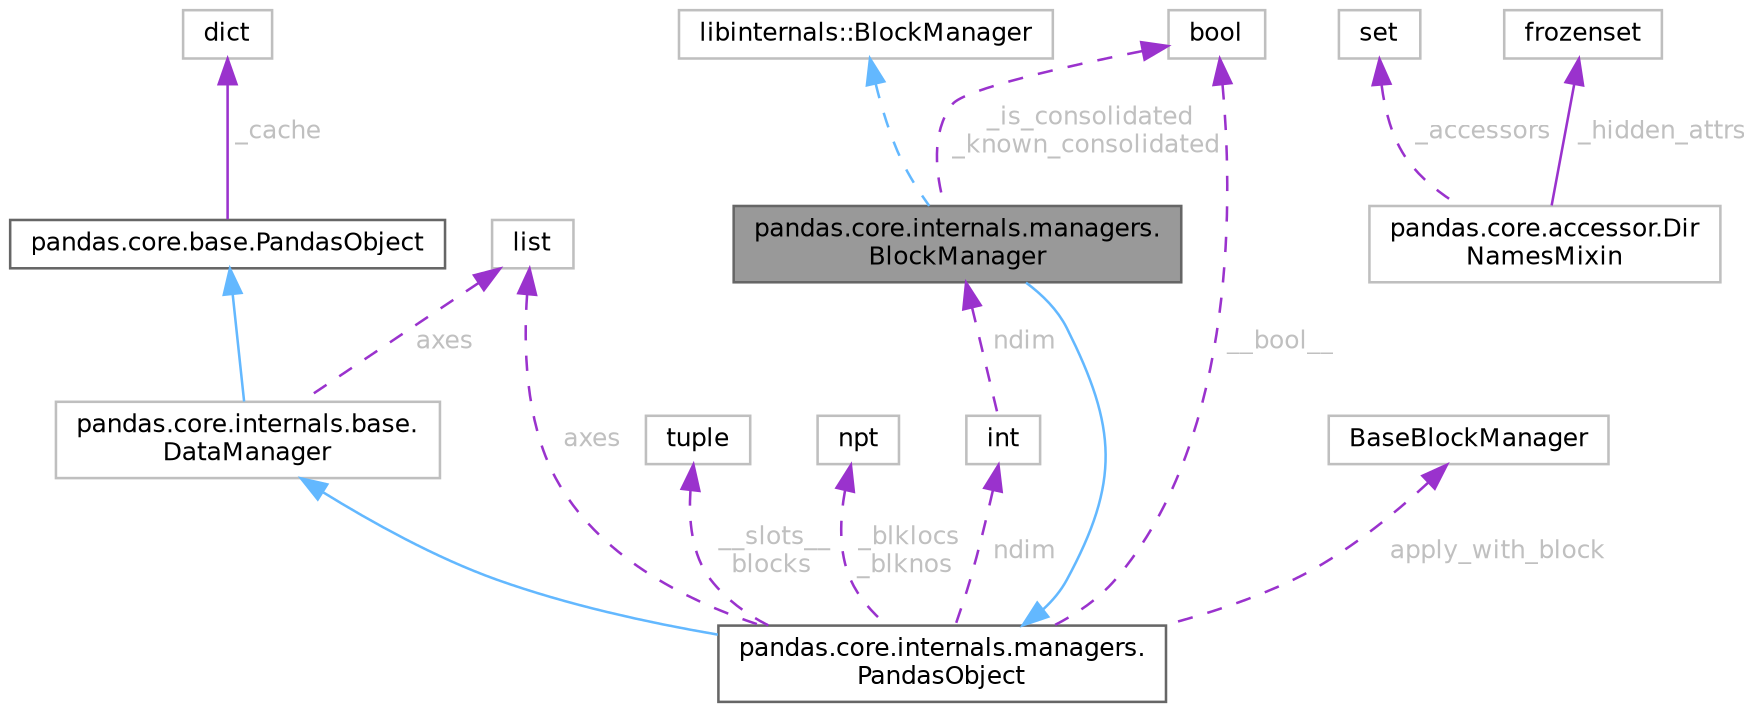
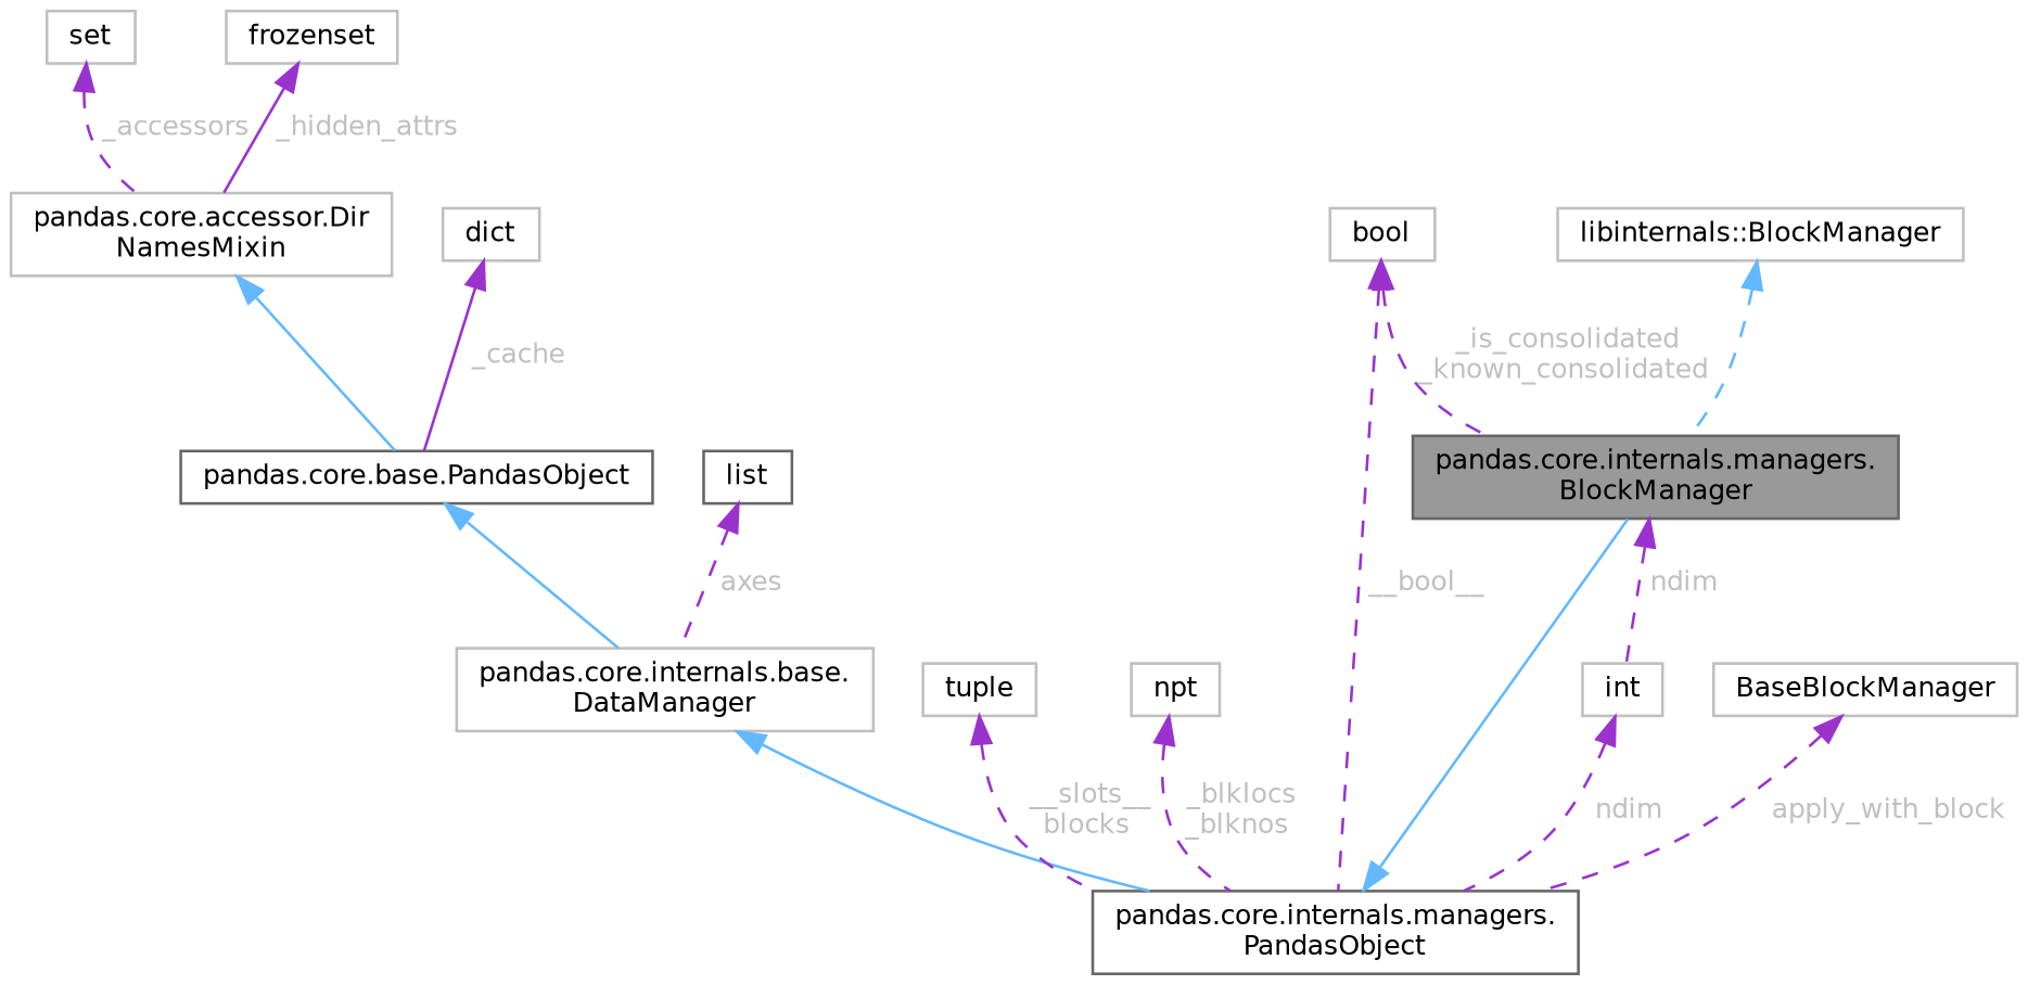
  digraph {
    node [color=grey75 fillcolor=white fontname=Helvetica fontsize=10 shape=box style=filled]
    edge [color=darkorchid3 dir=back fontcolor=grey fontname=Helvetica fontsize=10 labelfontname=Helvetica labelfontsize=10 style=dashed]
    n1 [color=gray40 fillcolor=grey60 fontcolor=black height=0.2 label="pandas.core.internals.managers.\lBlockManager" width=0.4]
    n2 [height=0.2 label=int width=0.4]
    n3 [height=0.2 label="libinternals::BlockManager" width=0.4]
    n4 [color=gray40 height=0.2 label="pandas.core.internals.managers.\lPandasObject" width=0.4]
    n5 [height=0.2 label="pandas.core.internals.base.\lDataManager" width=0.4]
    n6 [color=gray40 height=0.2 label="pandas.core.base.PandasObject" width=0.4]
    n7 [height=0.2 label="pandas.core.accessor.Dir\lNamesMixin" width=0.4]
    n8 [height=0.2 label=set width=0.4]
    n9 [height=0.2 label=frozenset width=0.4]
    n10 [height=0.2 label=dict width=0.4]
-   n11 [height=0.2 label=list width=0.4]
+   n11 [color=gray40 height=0.2 label=list width=0.4]
    n12 [height=0.2 label=tuple width=0.4]
    n13 [height=0.2 label=npt width=0.4]
    n14 [height=0.2 label=bool width=0.4]
    n15 [height=0.2 label=BaseBlockManager width=0.4]
    n1 -> n2 [label=" ndim"]
    n2 -> n4 [label=" ndim"]
    n3 -> n1 [color=steelblue1 fontcolor=""]
    n4 -> n1 [color=steelblue1 style=solid fontcolor=""]
    n5 -> n4 [color=steelblue1 style=solid fontcolor=""]
    n6 -> n5 [color=steelblue1 style=solid fontcolor=""]
+   n7 -> n6 [color=steelblue1 style=solid fontcolor=""]
    n8 -> n7 [label=" _accessors"]
    n9 -> n7 [label=" _hidden_attrs" style=solid]
    n10 -> n6 [label=" _cache" style=solid]
-   n11 -> n4 [label=" axes"]
    n11 -> n5 [label=" axes"]
    n12 -> n4 [label=" __slots__\nblocks"]
    n13 -> n4 [label=" _blklocs\n_blknos"]
    n14 -> n1 [label=" _is_consolidated\n_known_consolidated"]
    n14 -> n4 [label=" __bool__"]
    n15 -> n4 [label=" apply_with_block"]
  }
